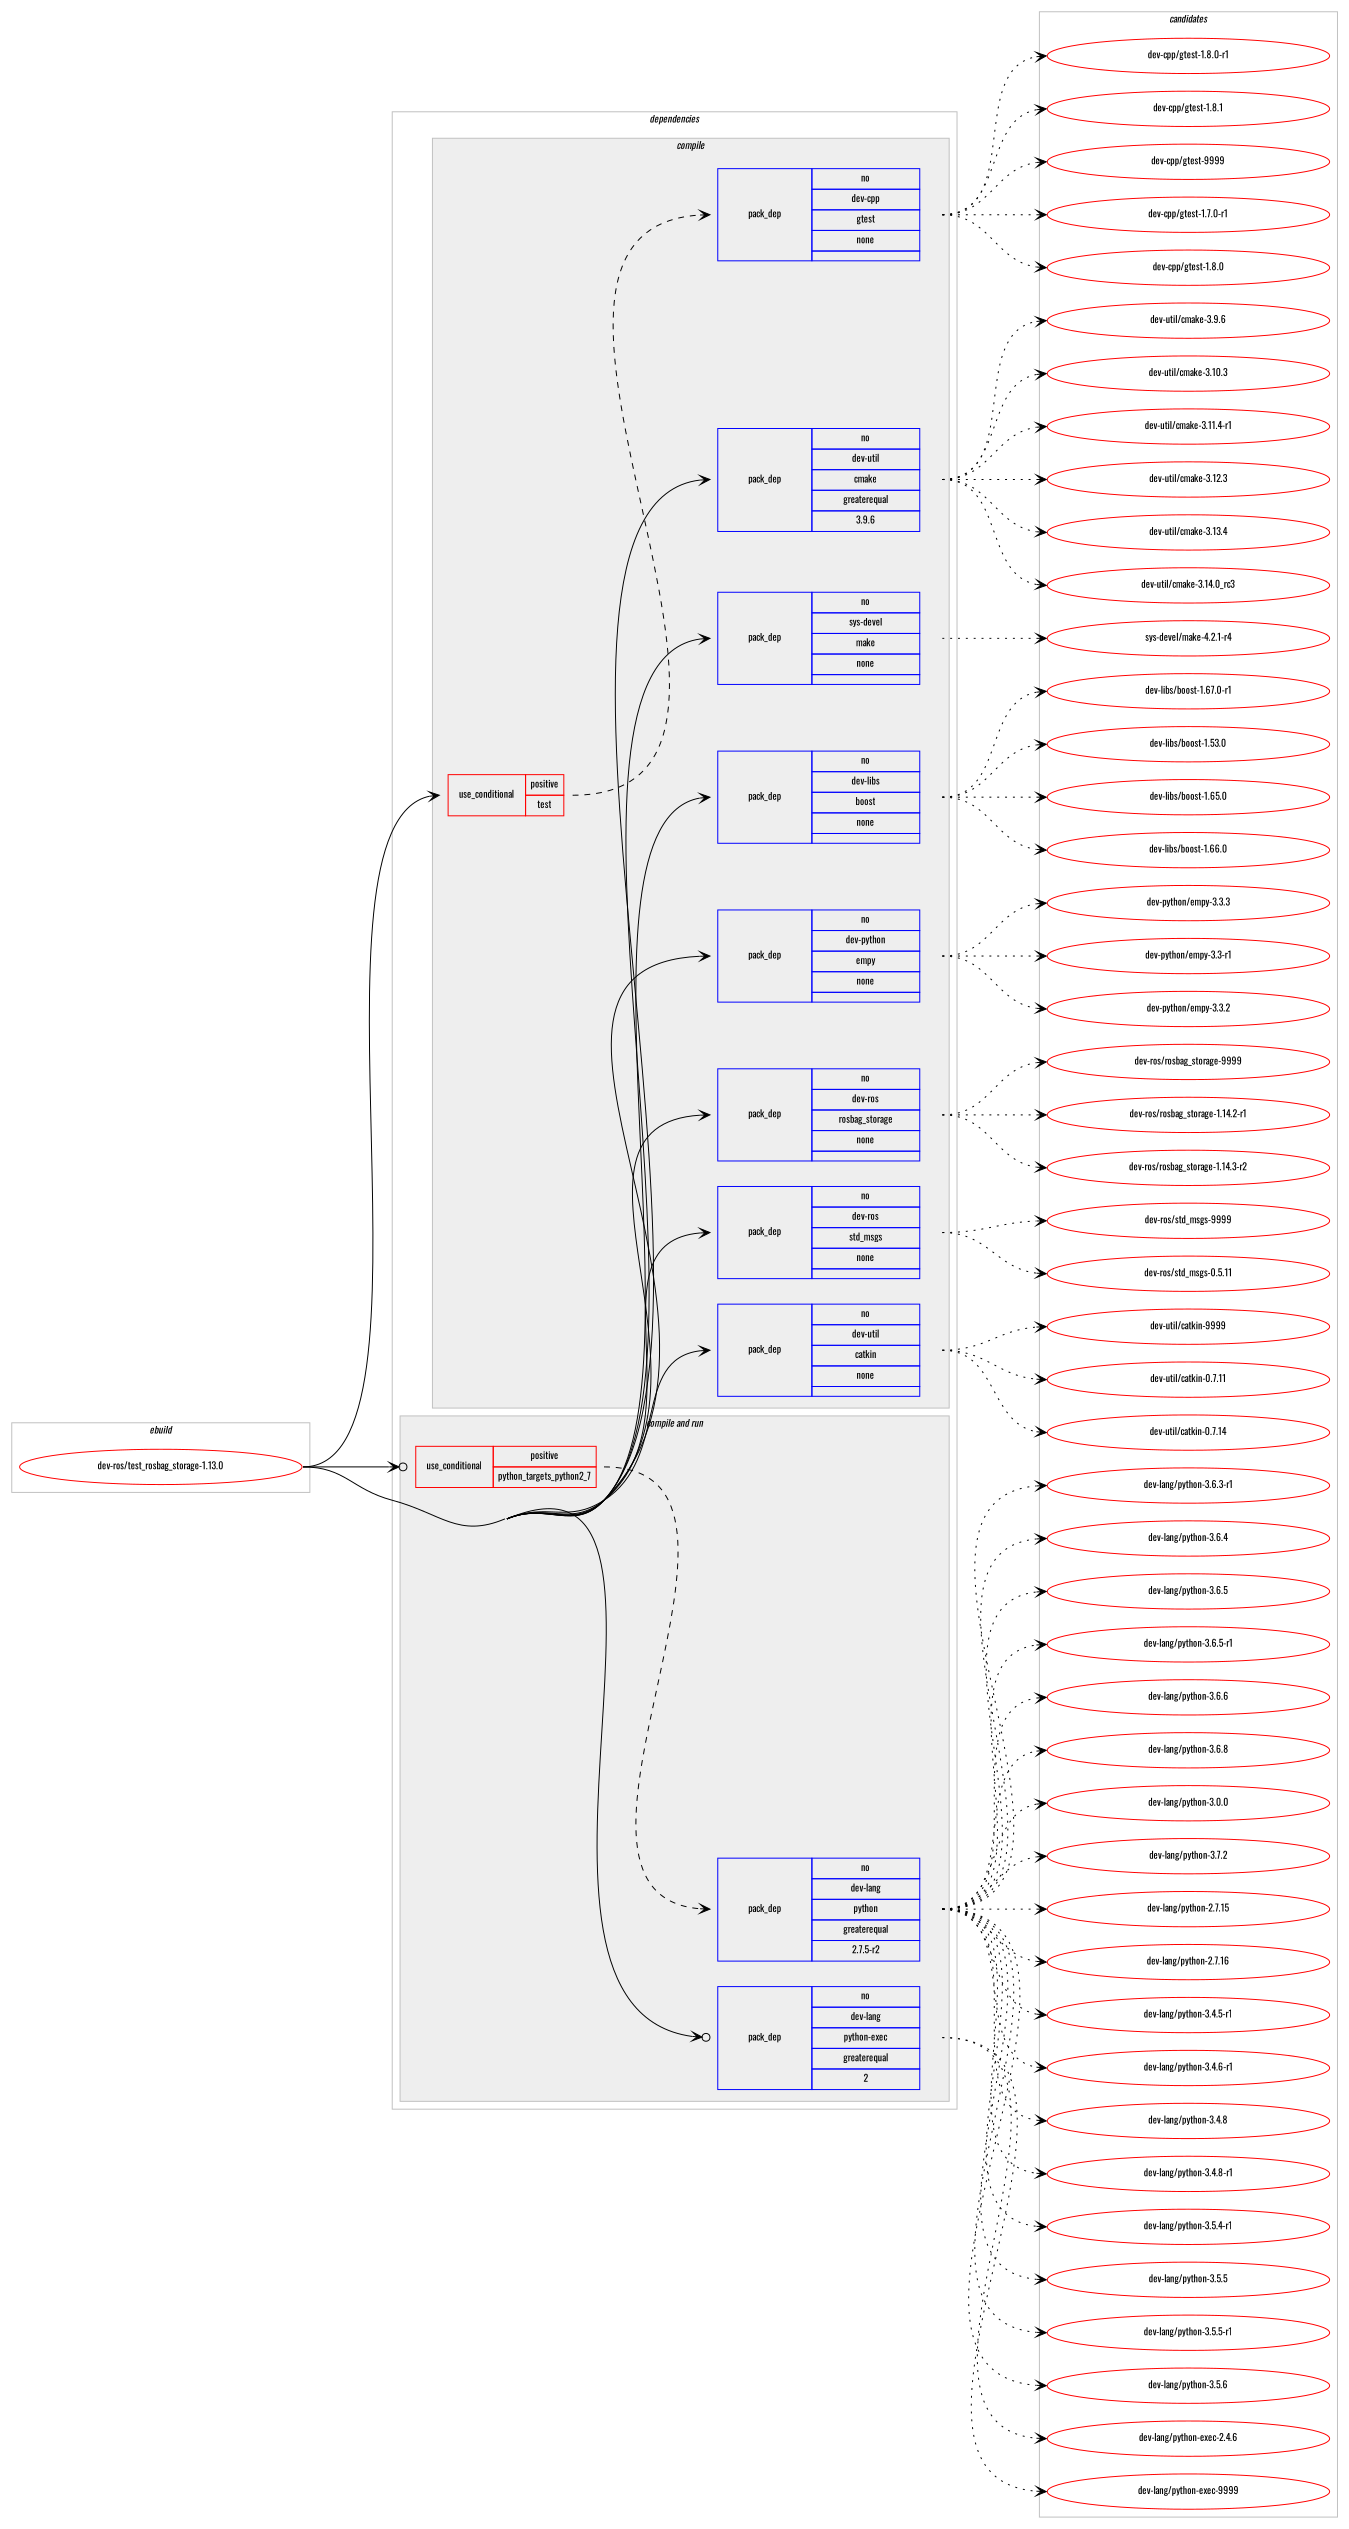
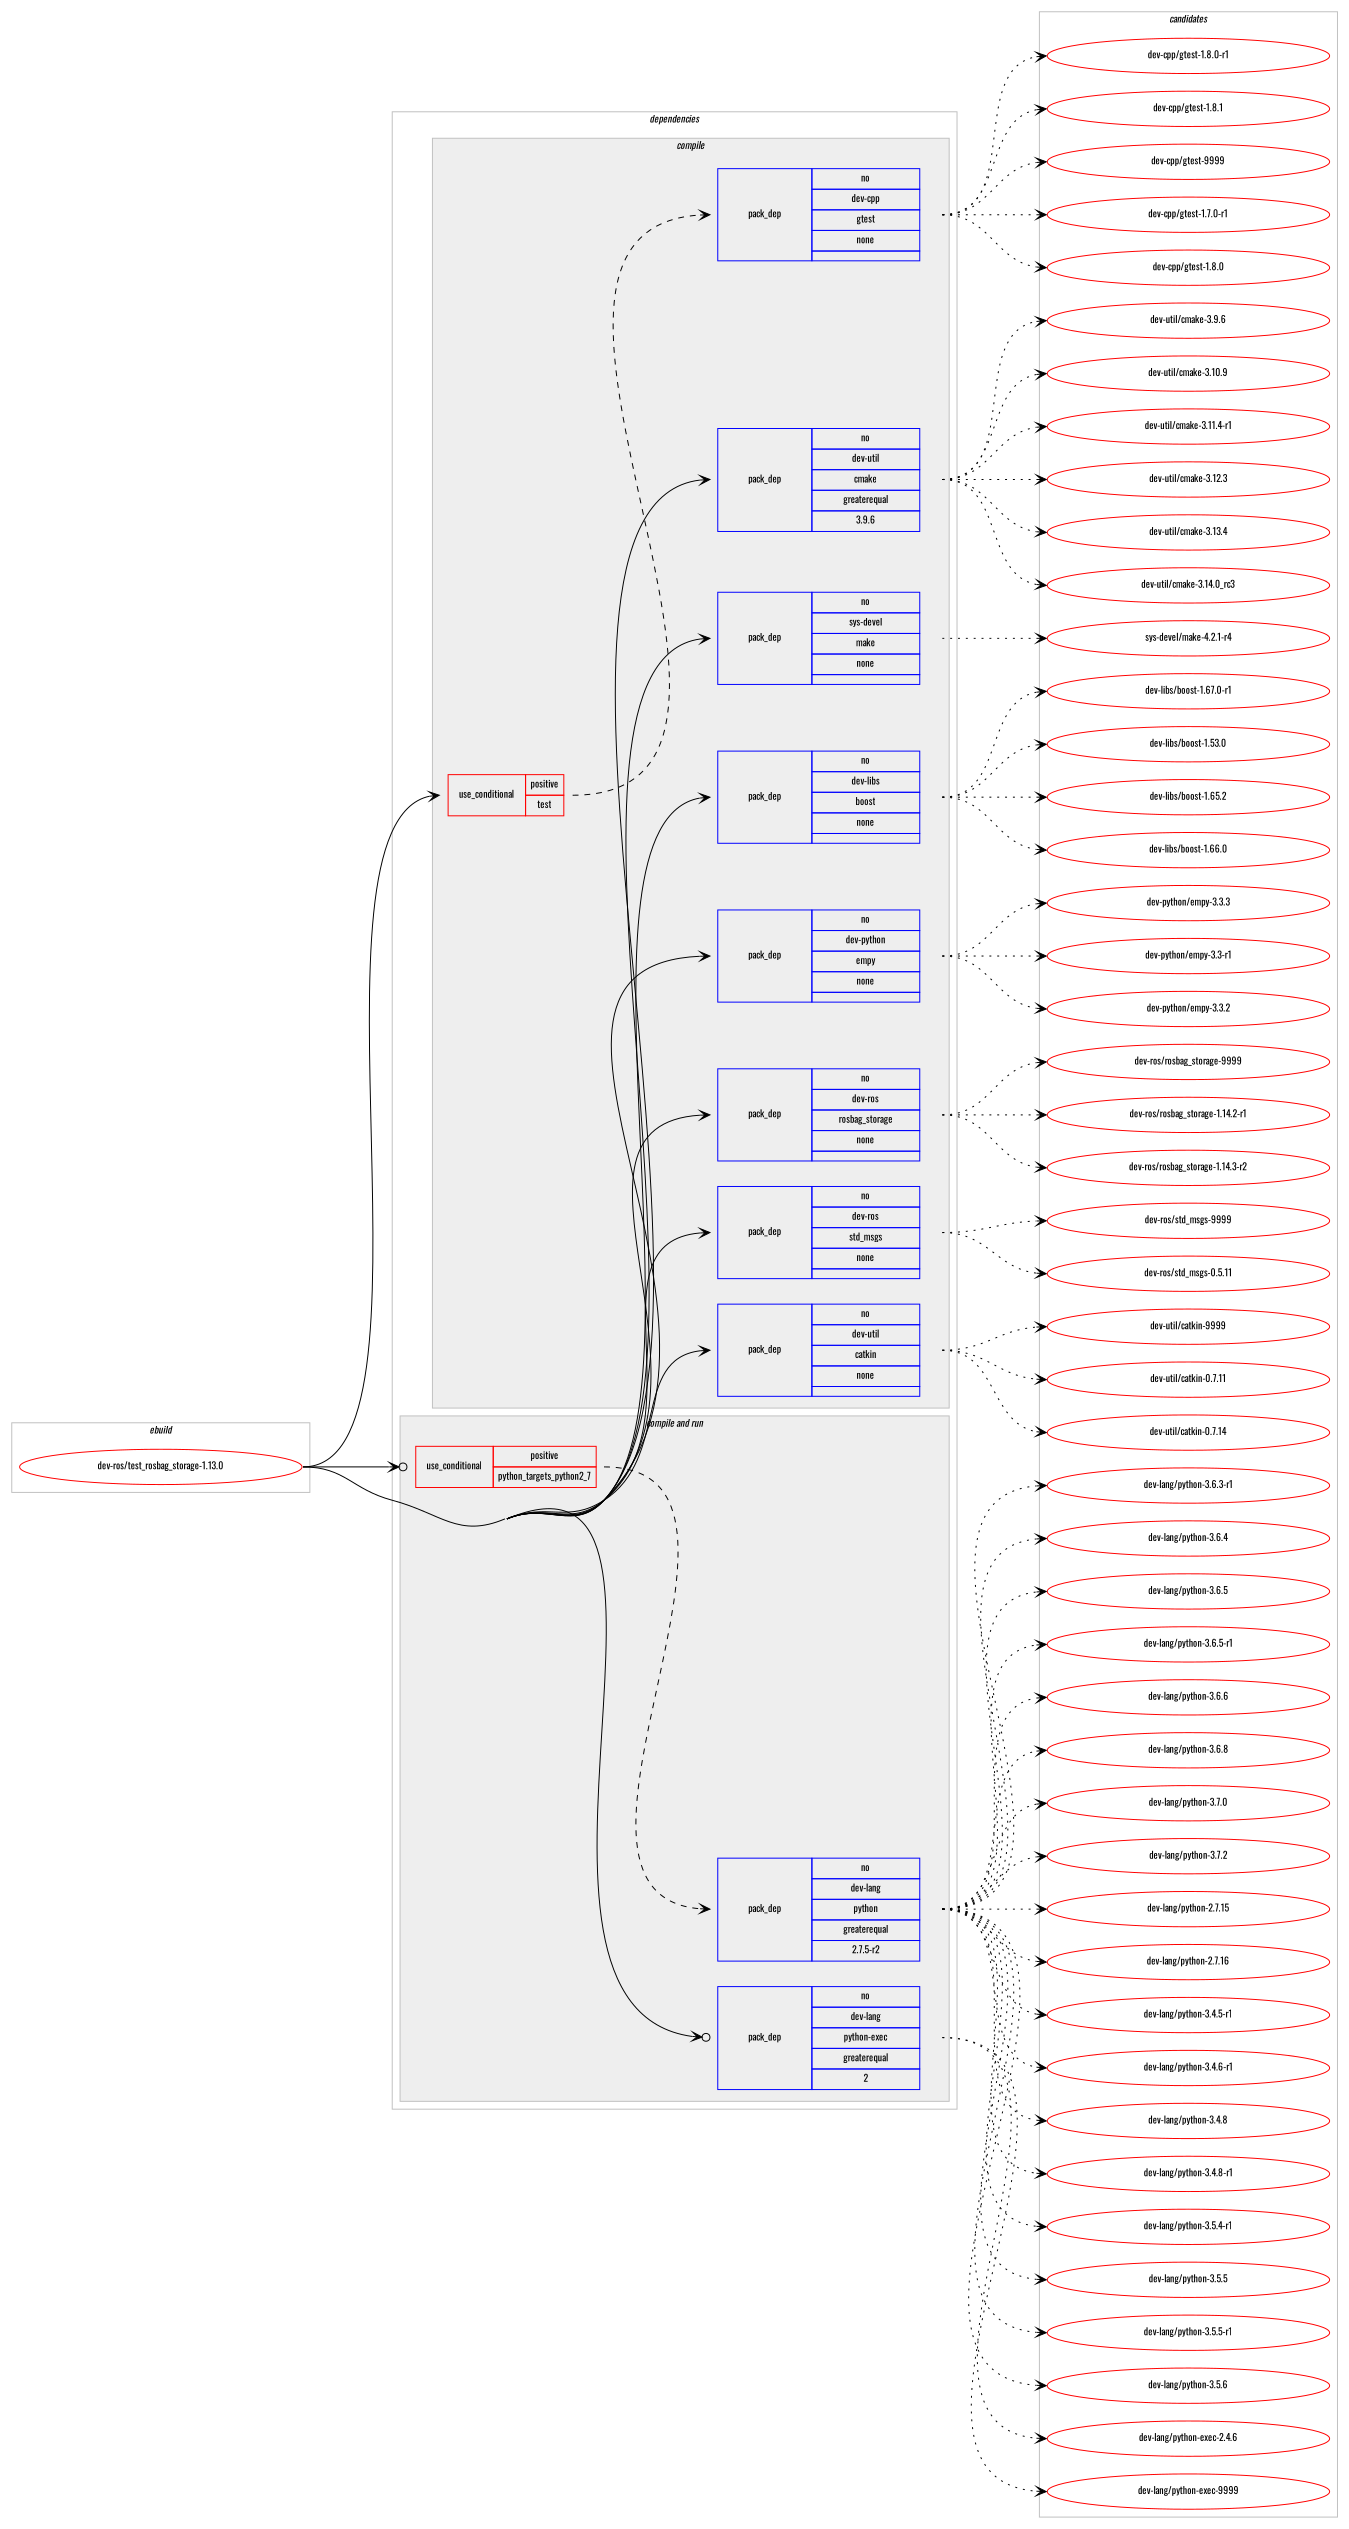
  digraph {
    compound=true
    concentrate=true
    fontname=Oswald
    fontsize=10
    newrank=true
    rankdir=LR
    ranksep=1.5
    node [color=red fontname=Oswald fontsize=10]
    edge [arrowhead=vee fontname=Oswald headport=w style=dotted tailport=e weight=100]
    n1 [label="dev-ros/test_rosbag_storage-1.13.0" width=4]
    n2 [color=blue label=<<TABLE BORDER="0" CELLBORDER="1" CELLSPACING="0" CELLPADDING="4" WIDTH="220"><TR><TD ROWSPAN="6" CELLPADDING="30">pack_dep</TD></TR><TR><TD WIDTH="110">no</TD></TR><TR><TD>dev-cpp</TD></TR><TR><TD>gtest</TD></TR><TR><TD>none</TD></TR><TR><TD></TD></TR></TABLE>> shape=none]
    n3 [label=<<TABLE BORDER="0" CELLBORDER="1" CELLSPACING="0" CELLPADDING="4"><TR><TD ROWSPAN="3" CELLPADDING="10">use_conditional</TD></TR><TR><TD>positive</TD></TR><TR><TD>test</TD></TR></TABLE>> shape=none]
    n4 [color=blue label=<<TABLE BORDER="0" CELLBORDER="1" CELLSPACING="0" CELLPADDING="4" WIDTH="220"><TR><TD ROWSPAN="6" CELLPADDING="30">pack_dep</TD></TR><TR><TD WIDTH="110">no</TD></TR><TR><TD>dev-libs</TD></TR><TR><TD>boost</TD></TR><TR><TD>none</TD></TR><TR><TD></TD></TR></TABLE>> shape=none]
    n5 [color=blue label=<<TABLE BORDER="0" CELLBORDER="1" CELLSPACING="0" CELLPADDING="4" WIDTH="220"><TR><TD ROWSPAN="6" CELLPADDING="30">pack_dep</TD></TR><TR><TD WIDTH="110">no</TD></TR><TR><TD>dev-python</TD></TR><TR><TD>empy</TD></TR><TR><TD>none</TD></TR><TR><TD></TD></TR></TABLE>> shape=none]
    n6 [color=blue label=<<TABLE BORDER="0" CELLBORDER="1" CELLSPACING="0" CELLPADDING="4" WIDTH="220"><TR><TD ROWSPAN="6" CELLPADDING="30">pack_dep</TD></TR><TR><TD WIDTH="110">no</TD></TR><TR><TD>dev-ros</TD></TR><TR><TD>rosbag_storage</TD></TR><TR><TD>none</TD></TR><TR><TD></TD></TR></TABLE>> shape=none]
    n7 [color=blue label=<<TABLE BORDER="0" CELLBORDER="1" CELLSPACING="0" CELLPADDING="4" WIDTH="220"><TR><TD ROWSPAN="6" CELLPADDING="30">pack_dep</TD></TR><TR><TD WIDTH="110">no</TD></TR><TR><TD>dev-ros</TD></TR><TR><TD>std_msgs</TD></TR><TR><TD>none</TD></TR><TR><TD></TD></TR></TABLE>> shape=none]
    n8 [color=blue label=<<TABLE BORDER="0" CELLBORDER="1" CELLSPACING="0" CELLPADDING="4" WIDTH="220"><TR><TD ROWSPAN="6" CELLPADDING="30">pack_dep</TD></TR><TR><TD WIDTH="110">no</TD></TR><TR><TD>dev-util</TD></TR><TR><TD>catkin</TD></TR><TR><TD>none</TD></TR><TR><TD></TD></TR></TABLE>> shape=none]
    n9 [color=blue label=<<TABLE BORDER="0" CELLBORDER="1" CELLSPACING="0" CELLPADDING="4" WIDTH="220"><TR><TD ROWSPAN="6" CELLPADDING="30">pack_dep</TD></TR><TR><TD WIDTH="110">no</TD></TR><TR><TD>dev-util</TD></TR><TR><TD>cmake</TD></TR><TR><TD>greaterequal</TD></TR><TR><TD>3.9.6</TD></TR></TABLE>> shape=none]
    n10 [color=blue label=<<TABLE BORDER="0" CELLBORDER="1" CELLSPACING="0" CELLPADDING="4" WIDTH="220"><TR><TD ROWSPAN="6" CELLPADDING="30">pack_dep</TD></TR><TR><TD WIDTH="110">no</TD></TR><TR><TD>sys-devel</TD></TR><TR><TD>make</TD></TR><TR><TD>none</TD></TR><TR><TD></TD></TR></TABLE>> shape=none]
    n11 [color=blue label=<<TABLE BORDER="0" CELLBORDER="1" CELLSPACING="0" CELLPADDING="4" WIDTH="220"><TR><TD ROWSPAN="6" CELLPADDING="30">pack_dep</TD></TR><TR><TD WIDTH="110">no</TD></TR><TR><TD>dev-lang</TD></TR><TR><TD>python-exec</TD></TR><TR><TD>greaterequal</TD></TR><TR><TD>2</TD></TR></TABLE>> shape=none]
    n12 [color=blue label=<<TABLE BORDER="0" CELLBORDER="1" CELLSPACING="0" CELLPADDING="4" WIDTH="220"><TR><TD ROWSPAN="6" CELLPADDING="30">pack_dep</TD></TR><TR><TD WIDTH="110">no</TD></TR><TR><TD>dev-lang</TD></TR><TR><TD>python</TD></TR><TR><TD>greaterequal</TD></TR><TR><TD>2.7.5-r2</TD></TR></TABLE>> shape=none]
    n13 [label=<<TABLE BORDER="0" CELLBORDER="1" CELLSPACING="0" CELLPADDING="4"><TR><TD ROWSPAN="3" CELLPADDING="10">use_conditional</TD></TR><TR><TD>positive</TD></TR><TR><TD>python_targets_python2_7</TD></TR></TABLE>> shape=none]
    n14 [label="dev-cpp/gtest-1.7.0-r1" width=4]
    n15 [label="dev-cpp/gtest-1.8.0" width=4]
    n16 [label="dev-cpp/gtest-1.8.0-r1" width=4]
    n17 [label="dev-cpp/gtest-1.8.1" width=4]
    n18 [label="dev-cpp/gtest-9999" width=4]
    n19 [label="dev-libs/boost-1.53.0" width=4]
-   n20 [label="dev-libs/boost-1.65.0" width=4]
+   n20 [label="dev-libs/boost-1.65.2" width=4]
    n21 [label="dev-libs/boost-1.66.0" width=4]
    n22 [label="dev-libs/boost-1.67.0-r1" width=4]
    n23 [label="dev-python/empy-3.3-r1" width=4]
    n24 [label="dev-python/empy-3.3.2" width=4]
    n25 [label="dev-python/empy-3.3.3" width=4]
    n26 [label="dev-ros/rosbag_storage-1.14.2-r1" width=4]
    n27 [label="dev-ros/rosbag_storage-1.14.3-r2" width=4]
    n28 [label="dev-ros/rosbag_storage-9999" width=4]
    n29 [label="dev-ros/std_msgs-0.5.11" width=4]
    n30 [label="dev-ros/std_msgs-9999" width=4]
    n31 [label="dev-util/catkin-0.7.11" width=4]
    n32 [label="dev-util/catkin-0.7.14" width=4]
    n33 [label="dev-util/catkin-9999" width=4]
-   n34 [label="dev-util/cmake-3.10.3" width=4]
+   n34 [label="dev-util/cmake-3.10.9" width=4]
    n35 [label="dev-util/cmake-3.11.4-r1" width=4]
    n36 [label="dev-util/cmake-3.12.3" width=4]
    n37 [label="dev-util/cmake-3.13.4" width=4]
    n38 [label="dev-util/cmake-3.14.0_rc3" width=4]
    n39 [label="dev-util/cmake-3.9.6" width=4]
    n40 [label="sys-devel/make-4.2.1-r4" width=4]
    n41 [label="dev-lang/python-2.7.15" width=4]
    n42 [label="dev-lang/python-2.7.16" width=4]
    n43 [label="dev-lang/python-3.4.5-r1" width=4]
    n44 [label="dev-lang/python-3.4.6-r1" width=4]
    n45 [label="dev-lang/python-3.4.8" width=4]
    n46 [label="dev-lang/python-3.4.8-r1" width=4]
    n47 [label="dev-lang/python-3.5.4-r1" width=4]
    n48 [label="dev-lang/python-3.5.5" width=4]
    n49 [label="dev-lang/python-3.5.5-r1" width=4]
    n50 [label="dev-lang/python-3.5.6" width=4]
    n51 [label="dev-lang/python-3.6.3-r1" width=4]
    n52 [label="dev-lang/python-3.6.4" width=4]
    n53 [label="dev-lang/python-3.6.5" width=4]
    n54 [label="dev-lang/python-3.6.5-r1" width=4]
    n55 [label="dev-lang/python-3.6.6" width=4]
    n56 [label="dev-lang/python-3.6.8" width=4]
-   n57 [label="dev-lang/python-3.0.0" width=4]
+   n57 [label="dev-lang/python-3.7.0" width=4]
    n58 [label="dev-lang/python-3.7.2" width=4]
    n59 [label="dev-lang/python-exec-2.4.6" width=4]
    n60 [label="dev-lang/python-exec-9999" width=4]
    subgraph cluster_1 {
      color=gray
      label=<<i>ebuild</i>>
      rank=same
      n1
    }
    subgraph cluster_2 {
      color=gray
      label=<<i>dependencies</i>>
      subgraph cluster_3 {
        color=gray
        fillcolor="#eeeeee"
        label=<<i>compile</i>>
        style=filled
        subgraph sub_4 {
          color=gray
          fillcolor="#eeeeee"
          label=<<i>compile</i>>
          style=filled
          n3
          subgraph sub_5 {
            color=gray
            fillcolor="#eeeeee"
            label=<<i>compile</i>>
            style=filled
            n2
          }
        }
        subgraph sub_6 {
          color=gray
          fillcolor="#eeeeee"
          label=<<i>compile</i>>
          style=filled
          n4
        }
        subgraph sub_7 {
          color=gray
          fillcolor="#eeeeee"
          label=<<i>compile</i>>
          style=filled
          n5
        }
        subgraph sub_8 {
          color=gray
          fillcolor="#eeeeee"
          label=<<i>compile</i>>
          style=filled
          n6
        }
        subgraph sub_9 {
          color=gray
          fillcolor="#eeeeee"
          label=<<i>compile</i>>
          style=filled
          n7
        }
        subgraph sub_10 {
          color=gray
          fillcolor="#eeeeee"
          label=<<i>compile</i>>
          style=filled
          n8
        }
        subgraph sub_11 {
          color=gray
          fillcolor="#eeeeee"
          label=<<i>compile</i>>
          style=filled
          n9
        }
        subgraph sub_12 {
          color=gray
          fillcolor="#eeeeee"
          label=<<i>compile</i>>
          style=filled
          n10
        }
      }
      subgraph cluster_13 {
        color=gray
        fillcolor="#eeeeee"
        label=<<i>compile and run</i>>
        style=filled
        subgraph sub_14 {
          color=gray
          fillcolor="#eeeeee"
          label=<<i>compile and run</i>>
          style=filled
          n11
        }
        subgraph sub_15 {
          color=gray
          fillcolor="#eeeeee"
          label=<<i>compile and run</i>>
          style=filled
          n13
          subgraph sub_16 {
            color=gray
            fillcolor="#eeeeee"
            label=<<i>compile and run</i>>
            style=filled
            n12
          }
        }
      }
      subgraph cluster_17 {
        color=gray
        fillcolor="#eeeeee"
        label=<<i>run</i>>
        style=filled
      }
    }
    subgraph cluster_18 {
      color=gray
      label=<<i>candidates</i>>
      rank=same
      subgraph sub_19 {
        color=black
        label=<<i>candidates</i>>
        nodesep=1
        rank=same
        n14
        n15
        n16
        n17
        n18
      }
      subgraph sub_20 {
        color=black
        label=<<i>candidates</i>>
        nodesep=1
        rank=same
        n19
        n20
        n21
        n22
      }
      subgraph sub_21 {
        color=black
        label=<<i>candidates</i>>
        nodesep=1
        rank=same
        n23
        n24
        n25
      }
      subgraph sub_22 {
        color=black
        label=<<i>candidates</i>>
        nodesep=1
        rank=same
        n26
        n27
        n28
      }
      subgraph sub_23 {
        color=black
        label=<<i>candidates</i>>
        nodesep=1
        rank=same
        n29
        n30
      }
      subgraph sub_24 {
        color=black
        label=<<i>candidates</i>>
        nodesep=1
        rank=same
        n31
        n32
        n33
      }
      subgraph sub_25 {
        color=black
        label=<<i>candidates</i>>
        nodesep=1
        rank=same
        n34
        n35
        n36
        n37
        n38
        n39
      }
      subgraph sub_26 {
        color=black
        label=<<i>candidates</i>>
        nodesep=1
        rank=same
        n40
      }
      subgraph sub_27 {
        color=black
        label=<<i>candidates</i>>
        nodesep=1
        rank=same
        n41
        n42
        n43
        n44
        n45
        n46
        n47
        n48
        n49
        n50
        n51
        n52
        n53
        n54
        n55
        n56
        n57
        n58
      }
      subgraph sub_28 {
        color=black
        label=<<i>candidates</i>>
        nodesep=1
        rank=same
        n59
        n60
      }
    }
    n1 -> n3 [style=solid weight=20]
    n1 -> n4 [style=solid weight=20]
    n1 -> n5 [style=solid weight=20]
    n1 -> n6 [style=solid weight=20]
    n1 -> n7 [style=solid weight=20]
    n1 -> n8 [style=solid weight=20]
    n1 -> n9 [style=solid weight=20]
    n1 -> n10 [style=solid weight=20]
    n1 -> n11 [arrowhead=odotvee style=solid weight=20]
    n1 -> n13 [arrowhead=odotvee style=solid weight=20]
    n2 -> n14
    n2 -> n15
    n2 -> n16
    n2 -> n17
    n2 -> n18
    n3 -> n2 [style=dashed weight=20]
    n4 -> n19
    n4 -> n20
    n4 -> n21
    n4 -> n22
    n5 -> n23
    n5 -> n24
    n5 -> n25
    n6 -> n26
    n6 -> n27
    n6 -> n28
    n7 -> n29
    n7 -> n30
    n8 -> n31
    n8 -> n32
    n8 -> n33
    n9 -> n34
    n9 -> n35
    n9 -> n36
    n9 -> n37
    n9 -> n38
    n9 -> n39
    n10 -> n40
    n11 -> n59
    n11 -> n60
    n12 -> n41
    n12 -> n42
    n12 -> n43
    n12 -> n44
    n12 -> n45
    n12 -> n46
    n12 -> n47
    n12 -> n48
    n12 -> n49
    n12 -> n50
    n12 -> n51
    n12 -> n52
    n12 -> n53
    n12 -> n54
    n12 -> n55
    n12 -> n56
    n12 -> n57
    n12 -> n58
    n13 -> n12 [style=dashed weight=20]
  }
